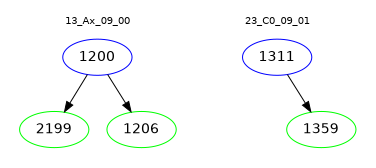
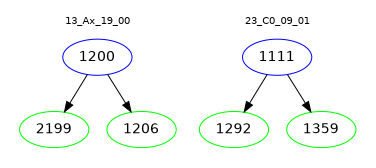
  digraph {
    fontname="DejaVu Sans"
    node [color=green fontname="DejaVu Sans"]
    edge [color=black fontname="DejaVu Sans"]
    n1 [color=blue label=1200]
    n2 [label=2199]
    n3 [label=1206]
-   n4 [color=blue label=1311]
+   n4 [color=blue label=1111]
+   n5 [label=1292]
    n6 [label=1359]
    subgraph cluster_1 {
      color=white
      fontsize=10
-     label="13_Ax_09_00"
+     label="13_Ax_19_00"
      n1
      n2
      n3
    }
    subgraph cluster_2 {
      color=white
      fontsize=10
      label="23_C0_09_01"
      n4
+     n5
      n6
    }
    n1 -> n2
    n1 -> n3
+   n4 -> n5
    n4 -> n6
  }
